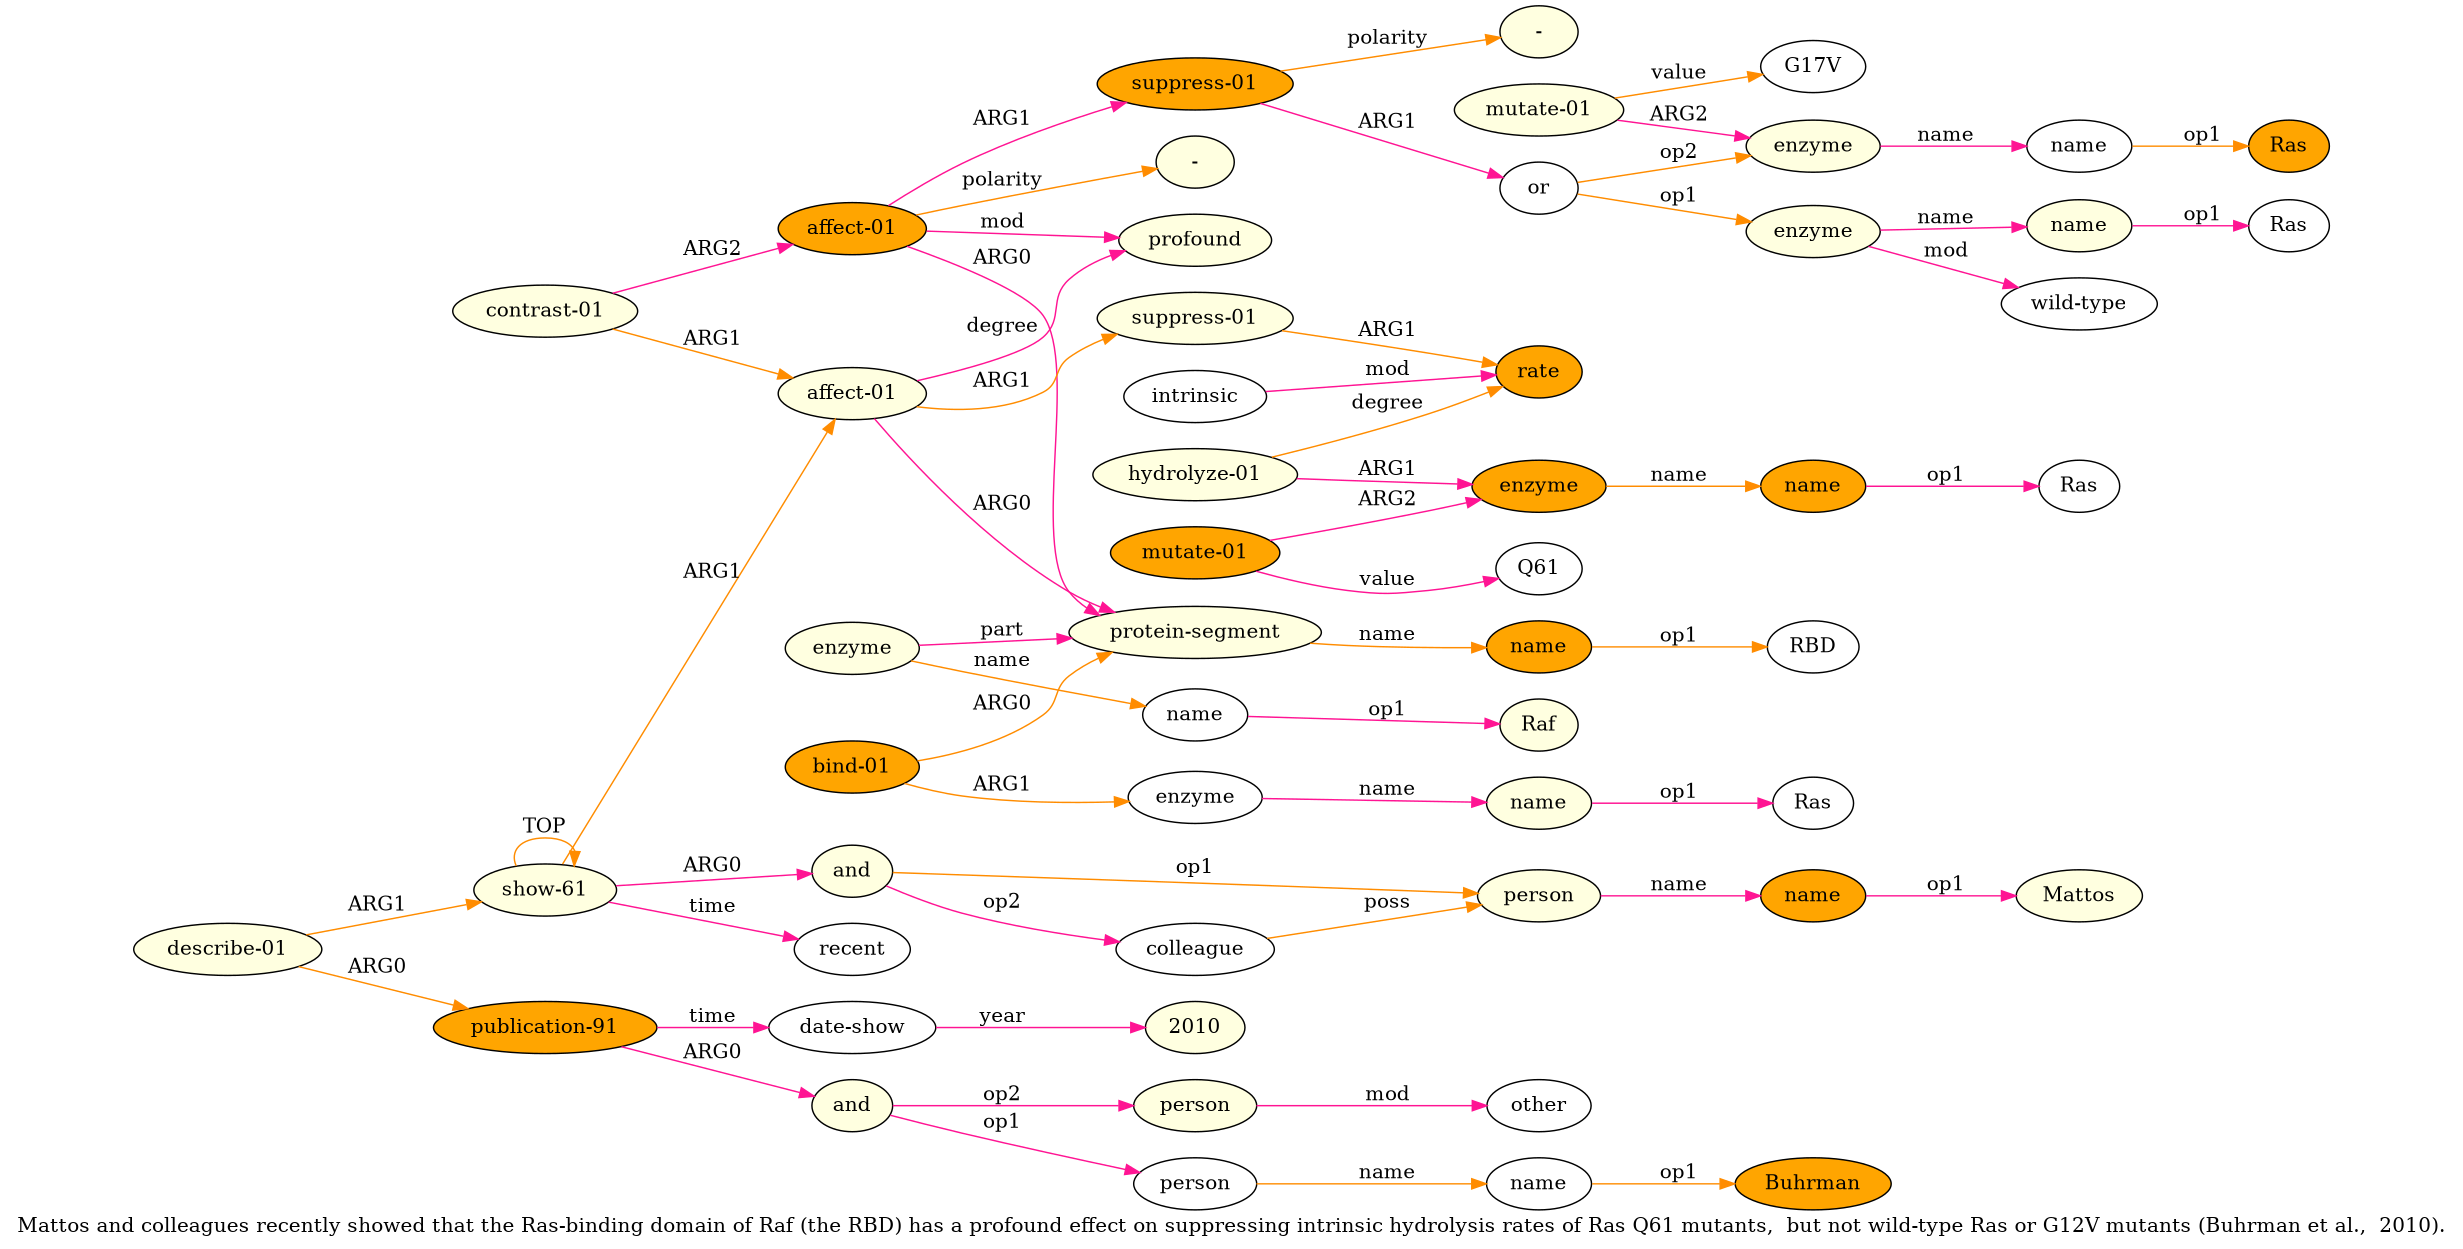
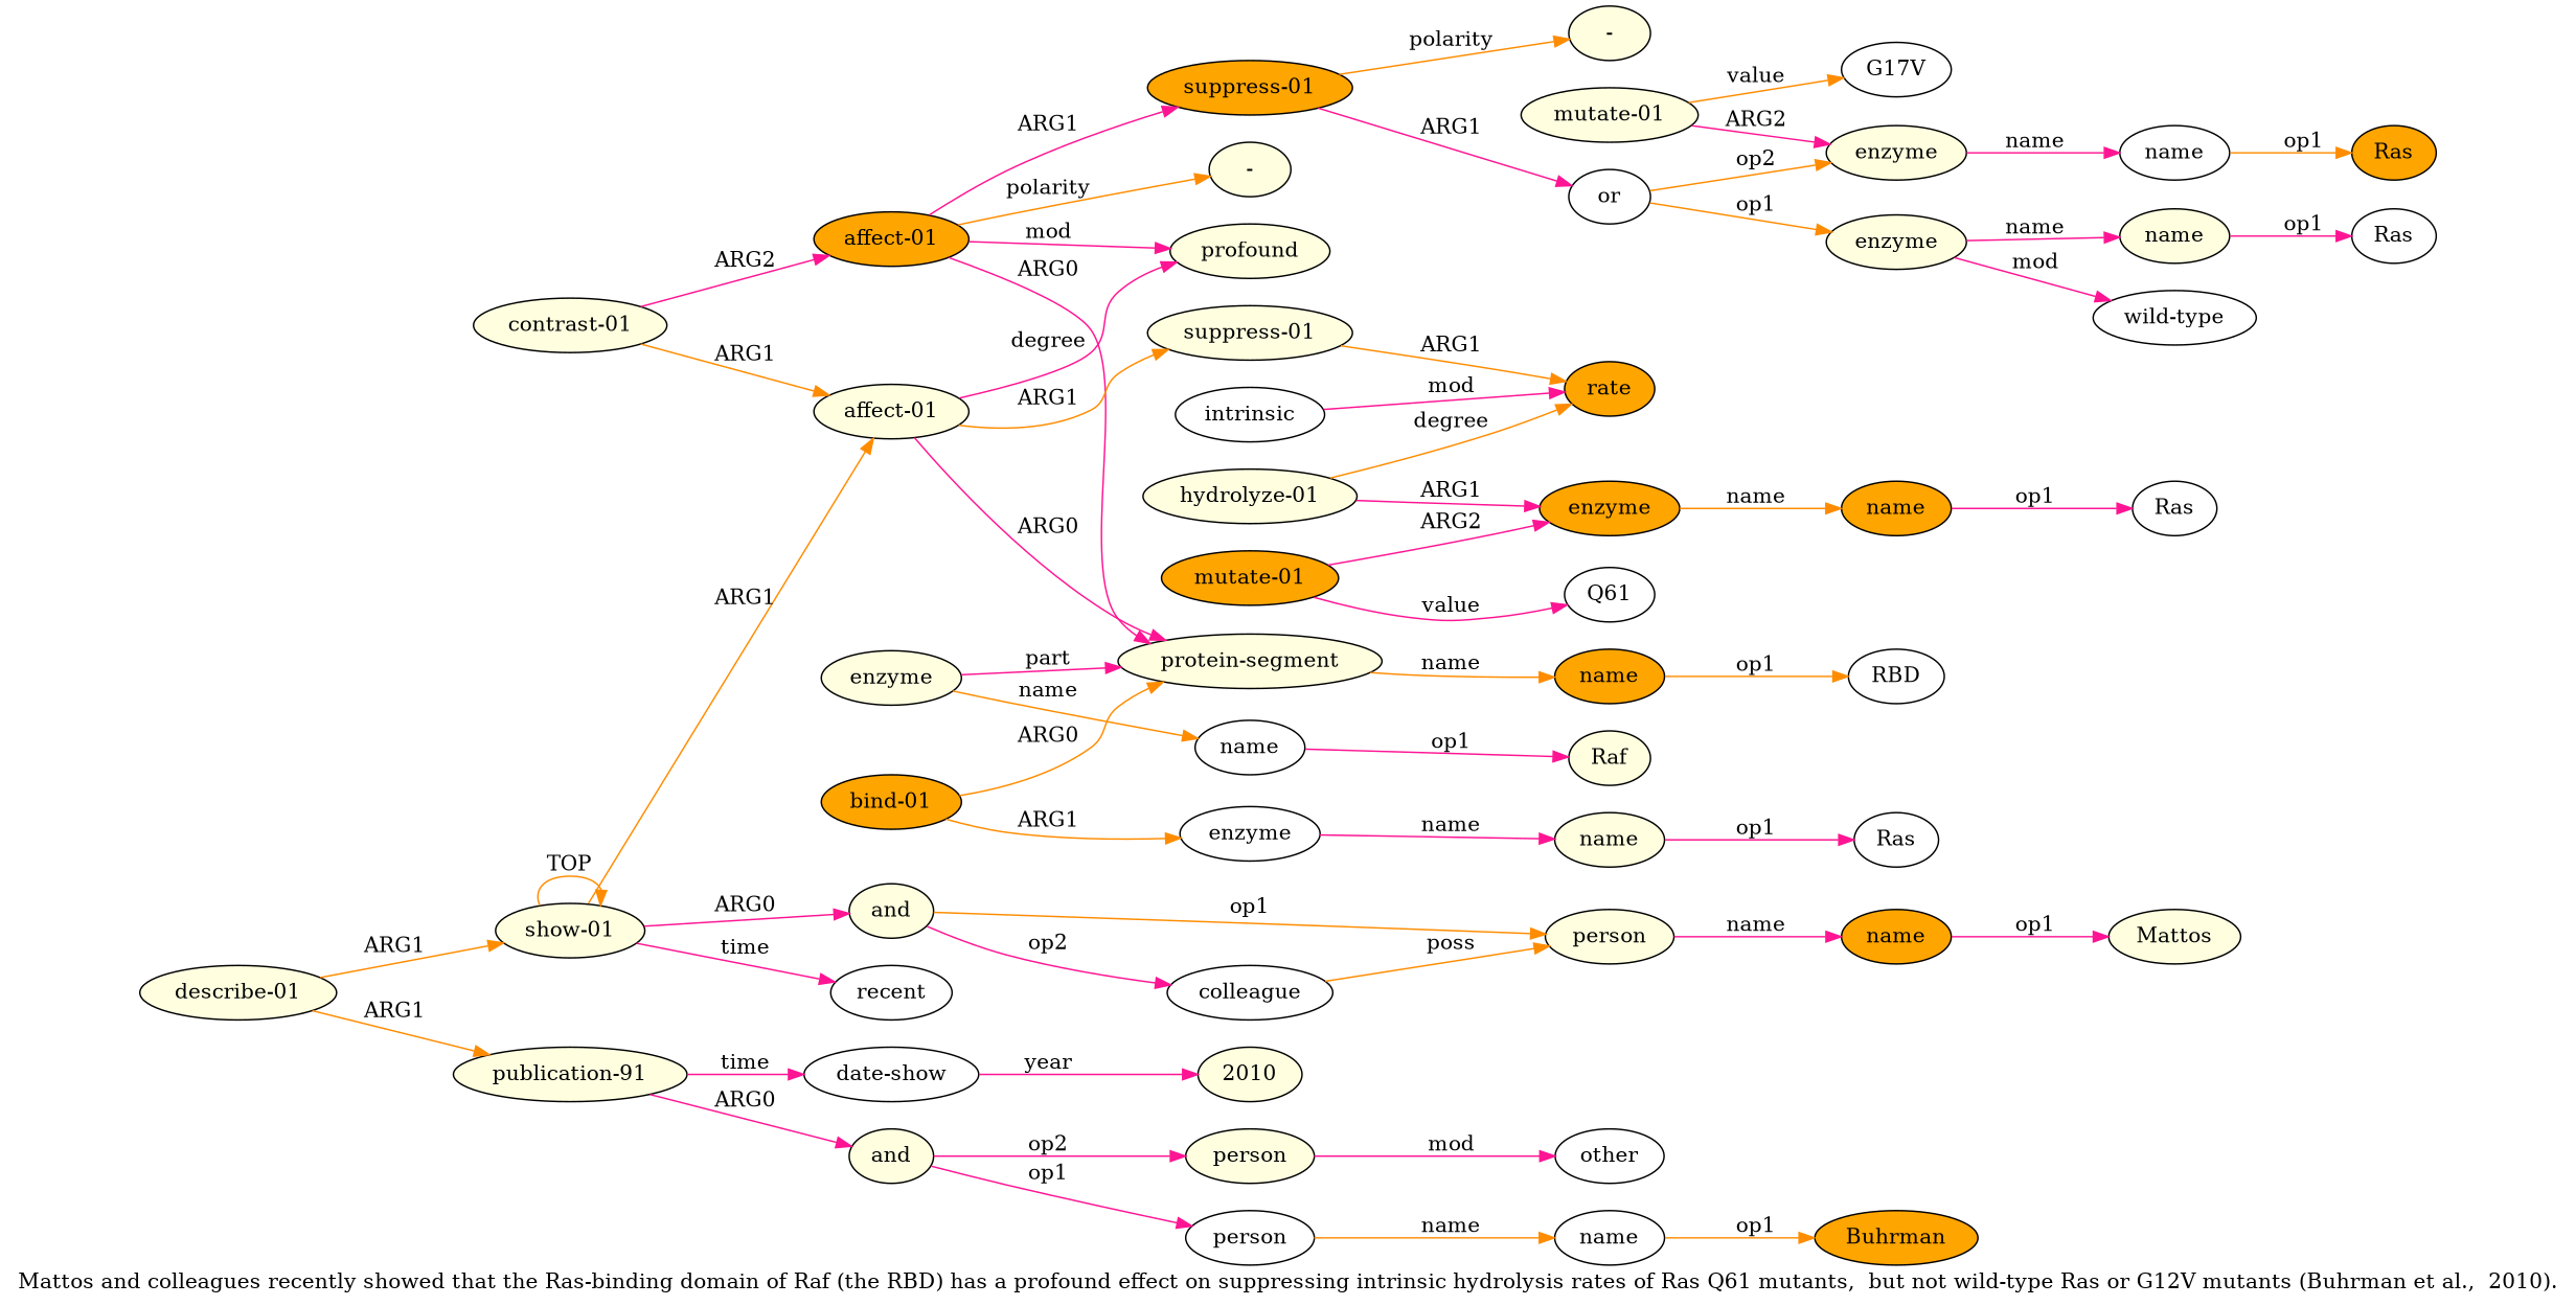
  digraph {
    label="Mattos and colleagues recently showed that the Ras-binding domain of Raf (the RBD) has a profound effect on suppressing intrinsic hydrolysis rates of Ras Q61 mutants,  but not wild-type Ras or G12V mutants (Buhrman et al.,  2010)."
    rankdir=LR
    node [color=black fillcolor=lightyellow gold_ind=-1 gold_label=name style=filled test_ind=-1 test_label=name]
    edge [color=deeppink gold_label=op1 test_label=op1]
    n1 [gold_ind=20 gold_label=profound label=profound test_ind=20 test_label=profound]
    n2 [gold_ind=21 gold_label="contrast-01" label="contrast-01" test_ind=21 test_label="contrast-01"]
    n3 [fillcolor=orange gold_ind=22 gold_label="affect-01" label="affect-01" test_ind=22 test_label="affect-01"]
    n4 [gold_ind=5 gold_label="affect-01" label="affect-01" test_ind=5 test_label="affect-01"]
    n5 [fillcolor=orange gold_ind=23 gold_label="suppress-01" label="suppress-01" test_ind=23 test_label="suppress-01"]
    n6 [gold_ind=6 gold_label="protein-segment" label="protein-segment" test_ind=6 test_label="protein-segment"]
    n7 [gold_label="-" label="-" test_label="-"]
    n8 [gold_ind=13 gold_label="suppress-01" label="suppress-01" test_ind=13 test_label="suppress-01"]
    n9 [fillcolor=white gold_ind=24 gold_label=or label=or test_ind=24 test_label=or]
    n10 [gold_label="-" label="-" test_label="-"]
    n11 [fillcolor=orange gold_ind=7 label=name test_ind=7]
    n12 [fillcolor=orange gold_ind=14 gold_label=rate label=rate test_ind=14 test_label=rate]
    n13 [gold_ind=25 gold_label=enzyme label=enzyme test_ind=25 test_label=enzyme]
    n14 [gold_ind=28 gold_label=enzyme label=enzyme test_ind=28 test_label=enzyme]
    n15 [fillcolor=white gold_label=RBD label=RBD test_label=RBD]
    n16 [gold_ind=26 label=name test_ind=26]
    n17 [fillcolor=white gold_ind=27 gold_label="wild-type" label="wild-type" test_ind=27 test_label="wild-type"]
    n18 [fillcolor=white gold_ind=29 label=name test_ind=29]
    n19 [fillcolor=white gold_label=Ras label=Ras test_label=Ras]
    n20 [fillcolor=orange gold_label=Ras label=Ras test_label=Ras]
    n21 [fillcolor=white gold_ind=31 gold_label=recent label=recent test_ind=31 test_label=recent]
    n22 [gold_ind=30 gold_label="mutate-01" label="mutate-01" test_ind=30 test_label="mutate-01"]
    n23 [fillcolor=white gold_label=G12V label=G17V test_label=G12V]
    n24 [gold_ind=37 gold_label=person label=person test_ind=37 test_label=person]
    n25 [fillcolor=white gold_ind=38 gold_label=other label=other test_ind=38 test_label=other]
    n26 [gold_label=Raf label=Raf test_label=Raf]
    n27 [fillcolor=white gold_ind=36 label=name test_ind=36]
    n28 [fillcolor=orange gold_label=Buhrman label=Buhrman test_label=Buhrman]
-   n29 [fillcolor=orange gold_ind=33 gold_label="publication-91" label="publication-91" test_ind=33 test_label="publication-91"]
+   n29 [gold_ind=33 gold_label="publication-91" label="publication-91" test_ind=33 test_label="publication-91"]
    n30 [gold_ind=34 gold_label=and label=and test_ind=34 test_label=and]
    n31 [fillcolor=white gold_ind=39 gold_label="date-entity" label="date-show" test_ind=39 test_label="date-entity"]
    n32 [fillcolor=white gold_ind=35 gold_label=person label=person test_ind=35 test_label=person]
    n33 [gold_label=2010 label=2010 test_label=2010]
    n34 [gold_ind=32 gold_label="describe-01" label="describe-01" test_ind=32 test_label="describe-01"]
-   n35 [gold_ind=0 gold_label="show-01" label="show-61" test_ind=0 test_label="show-01"]
+   n35 [gold_ind=0 gold_label="show-01" label="show-01" test_ind=0 test_label="show-01"]
    n36 [gold_ind=1 gold_label=and label=and test_ind=1 test_label=and]
    n37 [gold_ind=2 gold_label=person label=person test_ind=2 test_label=person]
    n38 [fillcolor=white gold_ind=4 gold_label=colleague label=colleague test_ind=4 test_label=colleague]
    n39 [gold_ind=15 gold_label="hydrolyze-01" label="hydrolyze-01" test_ind=15 test_label="hydrolyze-01"]
    n40 [fillcolor=orange gold_ind=16 gold_label=enzyme label=enzyme test_ind=16 test_label=enzyme]
    n41 [fillcolor=orange gold_ind=17 label=name test_ind=17]
    n42 [fillcolor=white gold_ind=19 gold_label=intrinsic label=intrinsic test_ind=19 test_label=intrinsic]
    n43 [fillcolor=white gold_label=Ras label=Ras test_label=Ras]
    n44 [fillcolor=white gold_ind=11 gold_label=enzyme label=enzyme test_ind=11 test_label=enzyme]
    n45 [gold_ind=12 label=name test_ind=12]
    n46 [fillcolor=white gold_label=Ras label=Ras test_label=Ras]
    n47 [fillcolor=orange gold_ind=10 gold_label="bind-01" label="bind-01" test_ind=10 test_label="bind-01"]
    n48 [fillcolor=orange gold_ind=18 gold_label="mutate-01" label="mutate-01" test_ind=18 test_label="mutate-01"]
    n49 [fillcolor=white gold_label=Q61 label=Q61 test_label=Q61]
    n50 [fillcolor=orange gold_ind=3 label=name test_ind=3]
    n51 [gold_label=Mattos label=Mattos test_label=Mattos]
    n52 [fillcolor=white gold_ind=9 label=name test_ind=9]
    n53 [gold_ind=8 gold_label=enzyme label=enzyme test_ind=8 test_label=enzyme]
    n2 -> n3 [gold_label=ARG2 label=ARG2 test_label=ARG2]
    n2 -> n4 [color=darkorange gold_label=ARG1 label=ARG1 test_label=ARG1]
    n3 -> n1 [gold_label=mod label=mod test_label=mod]
    n3 -> n5 [gold_label=ARG1 label=ARG1 test_label=ARG1]
    n3 -> n6 [gold_label=ARG0 label=ARG0 test_label=ARG0]
    n3 -> n7 [color=darkorange gold_label=polarity label=polarity test_label=polarity]
    n4 -> n1 [gold_label=degree label=degree test_label=degree]
    n4 -> n6 [gold_label=ARG0 label=ARG0 test_label=ARG0]
    n4 -> n8 [color=darkorange gold_label=ARG1 label=ARG1 test_label=ARG1]
    n5 -> n9 [gold_label=ARG1 label=ARG1 test_label=ARG1]
    n5 -> n10 [color=darkorange gold_label=polarity label=polarity test_label=polarity]
    n6 -> n11 [color=darkorange gold_label=name label=name test_label=name]
    n8 -> n12 [color=darkorange gold_label=ARG1 label=ARG1 test_label=ARG1]
    n9 -> n13 [color=darkorange label=op1]
    n9 -> n14 [color=darkorange gold_label=op2 label=op2 test_label=op2]
    n11 -> n15 [color=darkorange label=op1]
    n13 -> n16 [gold_label=name label=name test_label=name]
    n13 -> n17 [gold_label=mod label=mod test_label=mod]
    n14 -> n18 [gold_label=name label=name test_label=name]
    n16 -> n19 [label=op1]
    n18 -> n20 [color=darkorange label=op1]
    n22 -> n14 [gold_label=ARG2 label=ARG2 test_label=ARG2]
    n22 -> n23 [color=darkorange gold_label=value label=value test_label=value]
    n24 -> n25 [gold_label=mod label=mod test_label=mod]
    n27 -> n28 [color=darkorange label=op1]
    n29 -> n30 [gold_label=ARG0 label=ARG0 test_label=ARG0]
    n29 -> n31 [gold_label=time label=time test_label=time]
    n30 -> n24 [gold_label=op2 label=op2 test_label=op2]
    n30 -> n32 [label=op1]
    n31 -> n33 [gold_label=year label=year test_label=year]
    n32 -> n27 [color=darkorange gold_label=name label=name test_label=name]
-   n34 -> n29 [color=darkorange gold_label=ARG0 label=ARG0 test_label=ARG0]
+   n34 -> n29 [color=darkorange gold_label=ARG0 label=ARG1 test_label=ARG0]
    n34 -> n35 [color=darkorange gold_label=ARG1 label=ARG1 test_label=ARG1]
    n35 -> n4 [color=darkorange gold_label=ARG1 label=ARG1 test_label=ARG1]
    n35 -> n21 [gold_label=time label=time test_label=time]
    n35 -> n35 [color=darkorange gold_label=TOP label=TOP test_label=TOP]
    n35 -> n36 [gold_label=ARG0 label=ARG0 test_label=ARG0]
    n36 -> n37 [color=darkorange label=op1]
    n36 -> n38 [gold_label=op2 label=op2 test_label=op2]
    n37 -> n50 [gold_label=name label=name test_label=name]
    n38 -> n37 [color=darkorange gold_label=poss label=poss test_label=poss]
    n39 -> n12 [color=darkorange gold_label=degree label=degree test_label=degree]
    n39 -> n40 [gold_label=ARG1 label=ARG1 test_label=ARG1]
    n40 -> n41 [color=darkorange gold_label=name label=name test_label=name]
    n41 -> n43 [label=op1]
    n42 -> n12 [gold_label=mod label=mod test_label=mod]
    n44 -> n45 [gold_label=name label=name test_label=name]
    n45 -> n46 [label=op1]
    n47 -> n6 [color=darkorange gold_label=ARG0 label=ARG0 test_label=ARG0]
    n47 -> n44 [color=darkorange gold_label=ARG1 label=ARG1 test_label=ARG1]
    n48 -> n40 [gold_label=ARG2 label=ARG2 test_label=ARG2]
    n48 -> n49 [gold_label=value label=value test_label=value]
    n50 -> n51 [label=op1]
    n52 -> n26 [label=op1]
    n53 -> n6 [gold_label=part label=part test_label=part]
    n53 -> n52 [color=darkorange gold_label=name label=name test_label=name]
  }
